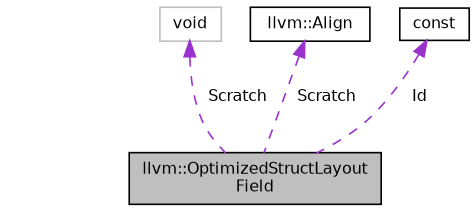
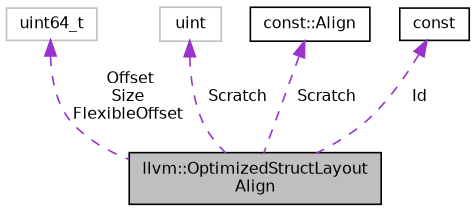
  digraph {
    node [color=black fontname=Helvetica fontsize=10 shape=record]
    edge [color=darkorchid3 dir=back fontname=Helvetica fontsize=10 labelfontname=Helvetica labelfontsize=10 style=dashed]
-   n1 [fillcolor=grey75 fontcolor=black height=0.2 label="llvm::OptimizedStructLayout\lField" style=filled width=0.4]
-   n3 [color=grey75 height=0.2 label=void width=0.4]
-   n4 [height=0.2 label="llvm::Align" width=0.4]
+   n1 [fillcolor=grey75 fontcolor=black height=0.2 label="llvm::OptimizedStructLayout\lAlign" style=filled width=0.4]
+   n2 [color=grey75 height=0.2 label=uint64_t width=0.4]
+   n3 [color=grey75 height=0.2 label=uint width=0.4]
+   n4 [height=0.2 label="const::Align" width=0.4]
    n5 [height=0.2 label=const width=0.4]
+   n2 -> n1 [label=" Offset\nSize\nFlexibleOffset"]
    n3 -> n1 [label=" Scratch"]
    n4 -> n1 [label=" Scratch"]
    n5 -> n1 [label=" Id"]
  }
